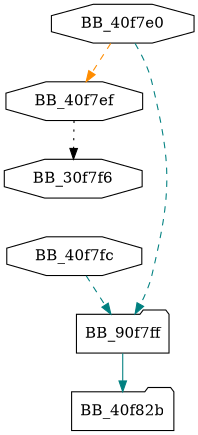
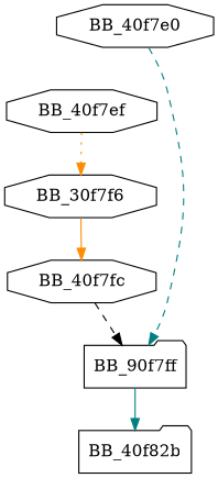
  digraph {
    node [shape=octagon]
    edge [color=darkorange style=dashed]
    BB_40f7e0
    BB_40f7ef
    n3 [label=BB_90f7ff shape=folder]
    n4 [label=BB_30f7f6]
    BB_40f82b [shape=folder]
    BB_40f7fc
-   BB_40f7e0 -> BB_40f7ef
    BB_40f7e0 -> n3 [color=teal]
-   BB_40f7ef -> n4 [color=black style=dotted]
+   BB_40f7ef -> n4 [style=dotted]
    n3 -> BB_40f82b [color=teal style=solid]
-   BB_40f7fc -> n3 [color=teal]
+   n4 -> BB_40f7fc [style=solid]
+   BB_40f7fc -> n3 [color=black]
  }
